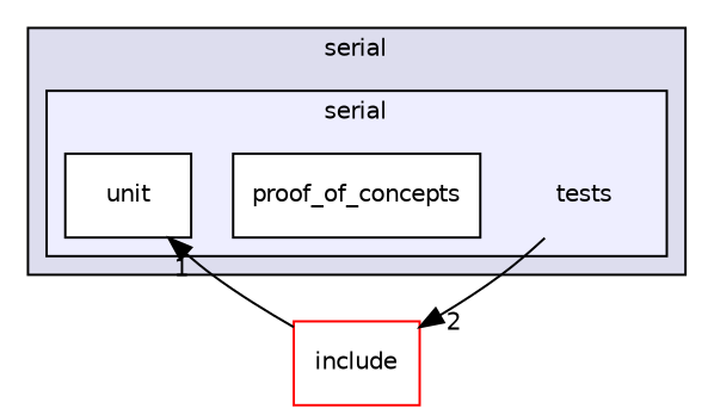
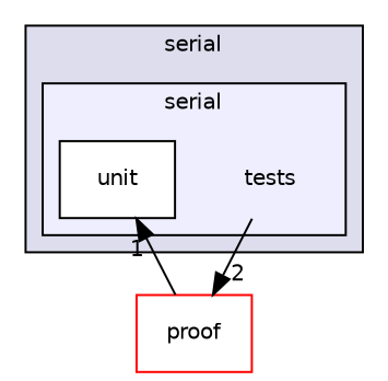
  digraph {
    compound=true
    node [fontname=Helvetica fontsize=10 shape=box color=black fillcolor=white style=filled]
    edge [labeldistance=1.5 labelfontname=Helvetica labelfontsize=10]
    n1 [label=tests shape=plaintext color="" fillcolor="" style=""]
-   n2 [label=proof_of_concepts]
    n3 [label=unit]
-   n4 [color=red label=include]
+   n4 [color=red label=proof]
    subgraph cluster_1 {
      bgcolor="#ddddee"
      fontname=Helvetica
      fontsize=10
      label=serial
      pencolor=black
      subgraph cluster_2 {
        bgcolor="#eeeeff"
        fontname=Helvetica
        fontsize=10
        label=serial
        pencolor=black
        n1
-       n2
        n3
      }
    }
    n1 -> n4 [headlabel=2]
    n4 -> n3 [headlabel=1]
  }
